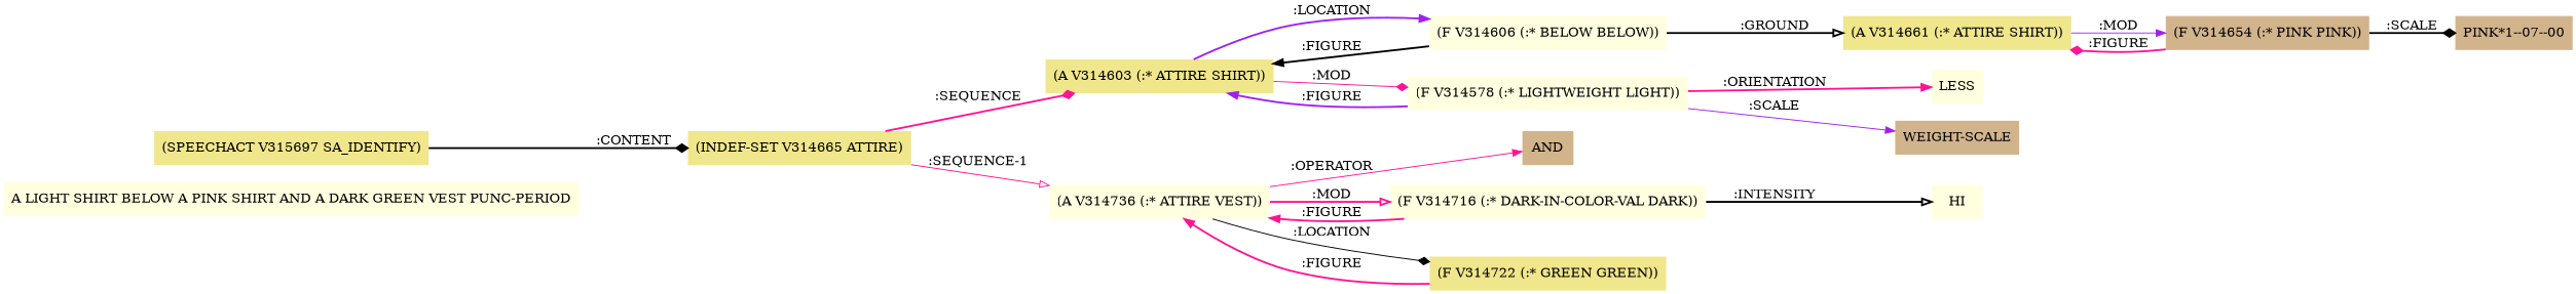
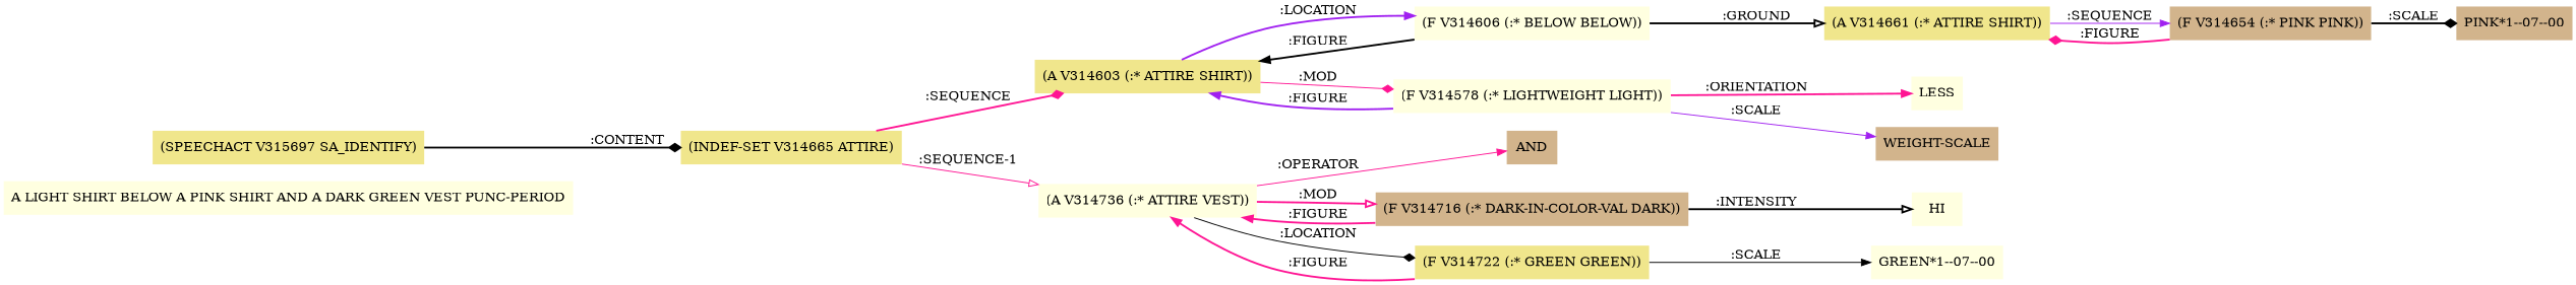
  digraph {
    rankdir=LR
    node [fillcolor=lightyellow shape=none style=filled]
    edge [arrowhead=normal color=deeppink style=bold]
    "A LIGHT SHIRT BELOW A PINK SHIRT AND A DARK GREEN VEST PUNC-PERIOD"
    n2 [fillcolor=khaki label="(SPEECHACT V315697 SA_IDENTIFY)"]
    n3 [fillcolor=khaki label="(INDEF-SET V314665 ATTIRE)"]
    n4 [fillcolor=khaki label="(A V314603 (:* ATTIRE SHIRT))"]
    n5 [label="(A V314736 (:* ATTIRE VEST))"]
    n6 [fillcolor=tan label=AND]
    n7 [label="(F V314606 (:* BELOW BELOW))"]
    n8 [label="(F V314578 (:* LIGHTWEIGHT LIGHT))"]
-   n9 [label="(F V314716 (:* DARK-IN-COLOR-VAL DARK))"]
+   n9 [fillcolor=tan label="(F V314716 (:* DARK-IN-COLOR-VAL DARK))"]
    n10 [fillcolor=khaki label="(F V314722 (:* GREEN GREEN))"]
    n11 [fillcolor=khaki label="(A V314661 (:* ATTIRE SHIRT))"]
    n12 [label=LESS]
    n13 [fillcolor=tan label="WEIGHT-SCALE"]
    n14 [label=HI]
+   n15 [label="GREEN*1--07--00"]
    n16 [fillcolor=tan label="(F V314654 (:* PINK PINK))"]
    n17 [fillcolor=tan label="PINK*1--07--00"]
    n2 -> n3 [arrowhead=diamond color=black label=":CONTENT"]
    n3 -> n4 [arrowhead=diamond label=":SEQUENCE"]
    n3 -> n5 [arrowhead=onormal label=":SEQUENCE-1" style=solid]
    n4 -> n7 [color=purple label=":LOCATION"]
    n4 -> n8 [arrowhead=diamond label=":MOD" style=solid]
    n5 -> n6 [label=":OPERATOR" style=solid]
    n5 -> n9 [arrowhead=onormal label=":MOD"]
    n5 -> n10 [arrowhead=diamond color=black label=":LOCATION" style=solid]
    n7 -> n4 [color=black label=":FIGURE"]
    n7 -> n11 [arrowhead=onormal color=black label=":GROUND"]
    n8 -> n4 [color=purple label=":FIGURE"]
    n8 -> n12 [label=":ORIENTATION"]
    n8 -> n13 [color=purple label=":SCALE" style=solid]
    n9 -> n5 [label=":FIGURE"]
    n9 -> n14 [arrowhead=onormal color=black label=":INTENSITY"]
    n10 -> n5 [label=":FIGURE"]
-   n11 -> n16 [color=purple label=":MOD" style=solid]
+   n10 -> n15 [color=black label=":SCALE" style=solid]
+   n11 -> n16 [color=purple label=":SEQUENCE" style=solid]
    n16 -> n11 [arrowhead=diamond label=":FIGURE"]
    n16 -> n17 [arrowhead=diamond color=black label=":SCALE"]
  }
